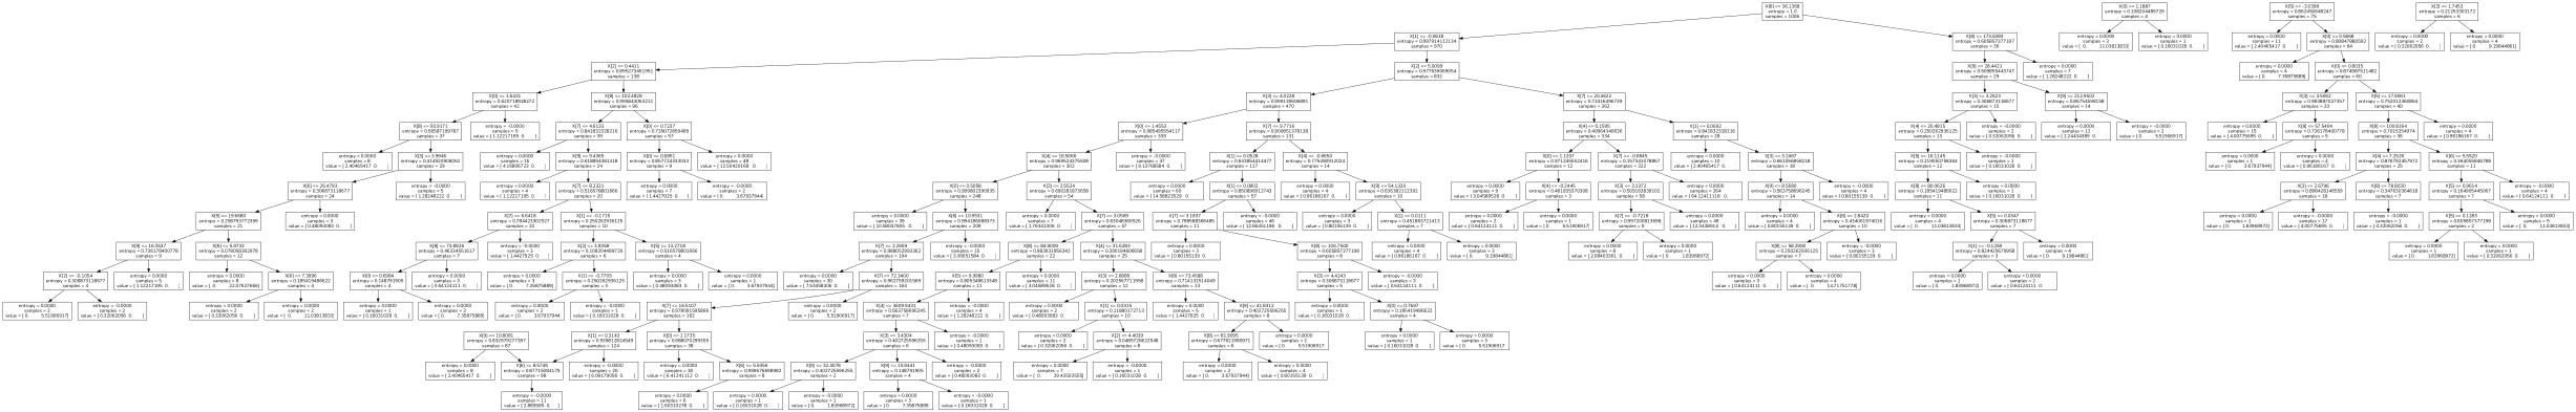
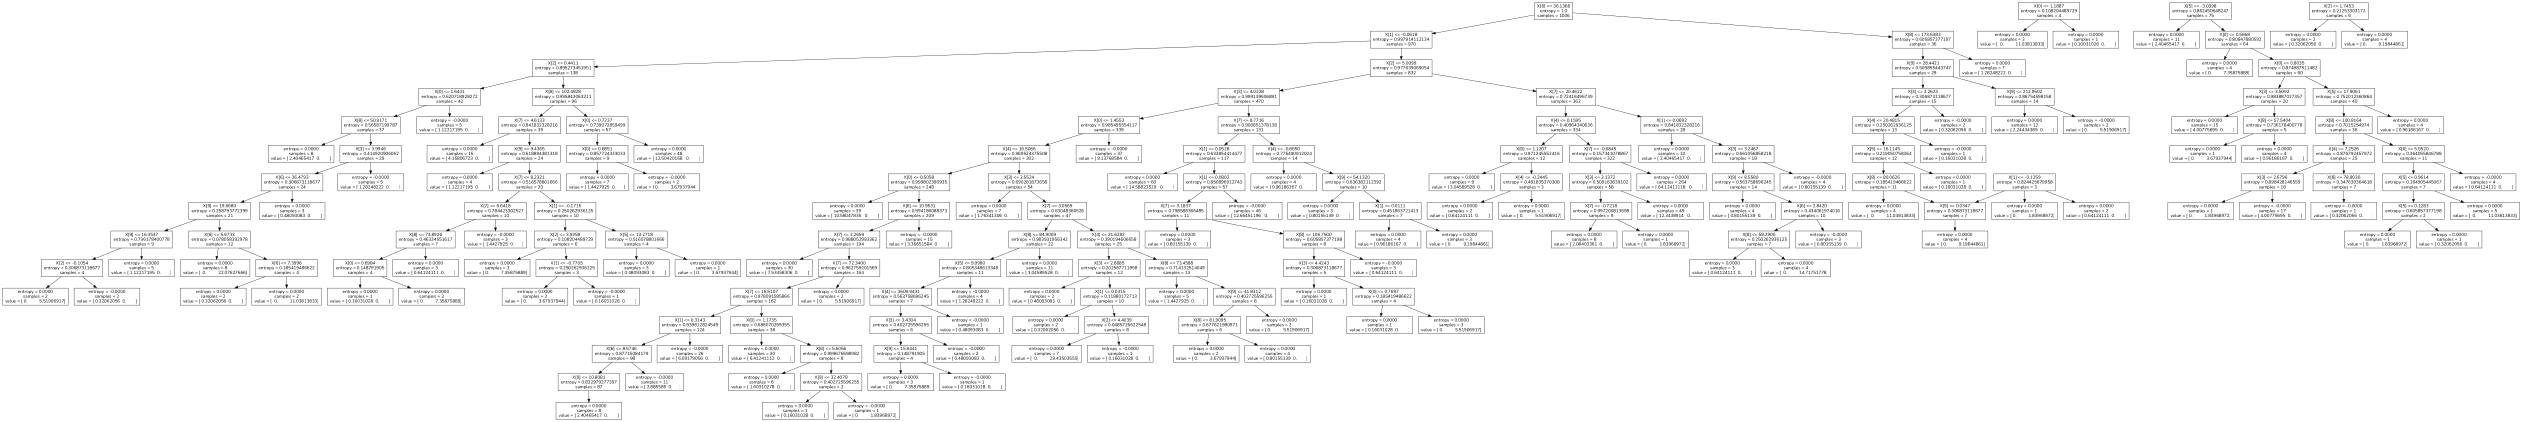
  digraph {
    fontname=Nunito
    node [fontname=Nunito shape=box]
    edge [fontname=Nunito]
    n1 [label="X[6] <= 36.1368\nentropy = 1.0\nsamples = 1006"]
    n2 [label="X[1] <= -0.0618\nentropy = 0.997914112134\nsamples = 970"]
    n3 [label="X[8] <= 173.6383\nentropy = 0.605857377197\nsamples = 36"]
    n4 [label="X[2] <= 0.4411\nentropy = 0.895273451951\nsamples = 138"]
    n5 [label="X[2] <= 5.0099\nentropy = 0.977639069054\nsamples = 832"]
    n6 [label="X[9] <= 28.4421\nentropy = 0.509855443747\nsamples = 29"]
    n7 [label="entropy = 0.0000\nsamples = 7\nvalue = [ 1.28248222  0.        ]"]
    n8 [label="X[0] <= 1.6431\nentropy = 0.620718928272\nsamples = 42"]
    n9 [label="X[8] <= 102.4828\nentropy = 0.995843063211\nsamples = 96"]
    n10 [label="X[3] <= 4.0228\nentropy = 0.999139606891\nsamples = 470"]
    n11 [label="X[7] <= 20.4622\nentropy = 0.72416496739\nsamples = 362"]
    n12 [label="X[8] <= 50.9171\nentropy = 0.56587199787\nsamples = 37"]
    n13 [label="entropy = -0.0000\nsamples = 5\nvalue = [ 1.12217195  0.        ]"]
    n14 [label="X[7] <= 4.6133\nentropy = 0.841832328216\nsamples = 39"]
    n15 [label="X[0] <= 0.7237\nentropy = 0.739072859499\nsamples = 57"]
    n16 [label="entropy = 0.0000\nsamples = 8\nvalue = [ 2.40465417  0.        ]"]
    n17 [label="X[3] <= 3.9946\nentropy = 0.414920906062\nsamples = 29"]
    n18 [label="X[6] <= 26.4793\nentropy = 0.306873118677\nsamples = 24"]
    n19 [label="entropy = -0.0000\nsamples = 5\nvalue = [ 1.28248222  0.        ]"]
    n20 [label="X[9] <= 19.6680\nentropy = 0.258793772399\nsamples = 21"]
    n21 [label="entropy = 0.0000\nsamples = 3\nvalue = [ 0.48093083  0.        ]"]
    n22 [label="X[9] <= 16.3537\nentropy = 0.736178400778\nsamples = 9"]
    n23 [label="X[6] <= 5.9733\nentropy = 0.078058392978\nsamples = 12"]
    n24 [label="X[2] <= -0.1054\nentropy = 0.306873118677\nsamples = 4"]
    n25 [label="entropy = 0.0000\nsamples = 5\nvalue = [ 1.12217195  0.        ]"]
    n26 [label="entropy = 0.0000\nsamples = 8\nvalue = [  0.          22.07627666]"]
    n27 [label="X[6] <= 7.3996\nentropy = 0.185419486622\nsamples = 4"]
    n28 [label="entropy = 0.0000\nsamples = 2\nvalue = [ 0.          5.51906917]"]
    n29 [label="entropy = -0.0000\nsamples = 2\nvalue = [ 0.32062056  0.        ]"]
    n30 [label="entropy = 0.0000\nsamples = 2\nvalue = [ 0.32062056  0.        ]"]
    n31 [label="entropy = 0.0000\nsamples = 2\nvalue = [  0.          11.03813833]"]
    n32 [label="entropy = 0.0000\nsamples = 15\nvalue = [ 4.16806723  0.        ]"]
    n33 [label="X[9] <= 9.4365\nentropy = 0.618894381318\nsamples = 24"]
    n34 [label="X[0] <= 0.6851\nentropy = 0.857724333033\nsamples = 9"]
    n35 [label="entropy = 0.0000\nsamples = 48\nvalue = [ 12.50420168   0.        ]"]
    n36 [label="entropy = 0.0000\nsamples = 4\nvalue = [ 1.12217195  0.        ]"]
    n37 [label="X[7] <= 8.2321\nentropy = 0.516578801666\nsamples = 20"]
    n38 [label="X[7] <= 6.6418\nentropy = 0.784423302527\nsamples = 10"]
    n39 [label="X[1] <= -0.1715\nentropy = 0.250262936125\nsamples = 10"]
    n40 [label="X[8] <= 73.8926\nentropy = 0.46334551617\nsamples = 7"]
    n41 [label="entropy = -0.0000\nsamples = 3\nvalue = [ 1.4427925  0.       ]"]
    n42 [label="X[2] <= 3.9358\nentropy = 0.108204489729\nsamples = 6"]
    n43 [label="X[5] <= 13.2718\nentropy = 0.516578801666\nsamples = 4"]
    n44 [label="X[0] <= 0.6984\nentropy = 0.148791905\nsamples = 4"]
    n45 [label="entropy = 0.0000\nsamples = 3\nvalue = [ 0.64124111  0.        ]"]
    n46 [label="entropy = 0.0000\nsamples = 1\nvalue = [ 0.16031028  0.        ]"]
    n47 [label="entropy = 0.0000\nsamples = 3\nvalue = [ 0.          7.35875889]"]
    n48 [label="entropy = 0.0000\nsamples = 3\nvalue = [ 0.          7.35875889]"]
    n49 [label="X[1] <= -0.7705\nentropy = 0.250262936125\nsamples = 3"]
    n50 [label="entropy = 0.0000\nsamples = 3\nvalue = [ 0.48093083  0.        ]"]
    n51 [label="entropy = 0.0000\nsamples = 1\nvalue = [ 0.          3.67937944]"]
    n52 [label="entropy = 0.0000\nsamples = 2\nvalue = [ 0.          3.67937944]"]
    n53 [label="entropy = -0.0000\nsamples = 1\nvalue = [ 0.16031028  0.        ]"]
    n54 [label="entropy = 0.0000\nsamples = 7\nvalue = [ 1.4427925  0.       ]"]
    n55 [label="entropy = -0.0000\nsamples = 2\nvalue = [ 0.          3.67937944]"]
    n56 [label="X[0] <= 1.4553\nentropy = 0.985495554117\nsamples = 339"]
    n57 [label="X[7] <= 9.7716\nentropy = 0.900851378138\nsamples = 131"]
    n58 [label="X[4] <= 0.1595\nentropy = 0.40964340636\nsamples = 334"]
    n59 [label="X[1] <= 0.0692\nentropy = 0.841832328216\nsamples = 28"]
    n60 [label="X[4] <= 16.5066\nentropy = 0.969524375508\nsamples = 302"]
    n61 [label="entropy = -0.0000\nsamples = 37\nvalue = [ 9.13768584  0.        ]"]
    n62 [label="X[1] <= 0.0528\nentropy = 0.633854414477\nsamples = 117"]
    n63 [label="X[4] <= -0.6650\nentropy = 0.775490912024\nsamples = 14"]
    n64 [label="X[0] <= 0.5058\nentropy = 0.999802390935\nsamples = 248"]
    n65 [label="X[3] <= 2.5524\nentropy = 0.690281873658\nsamples = 54"]
    n66 [label="entropy = 0.0000\nsamples = 39\nvalue = [ 10.58047835   0.        ]"]
    n67 [label="X[6] <= 10.9531\nentropy = 0.994186088373\nsamples = 209"]
    n68 [label="entropy = 0.0000\nsamples = 7\nvalue = [ 1.76341306  0.        ]"]
    n69 [label="X[7] <= 3.0569\nentropy = 0.63048366526\nsamples = 47"]
    n70 [label="X[7] <= 2.2659\nentropy = 0.988052993362\nsamples = 194"]
    n71 [label="entropy = -0.0000\nsamples = 15\nvalue = [ 3.36651584  0.        ]"]
    n72 [label="entropy = 0.0000\nsamples = 30\nvalue = [ 7.53458306  0.        ]"]
    n73 [label="X[7] <= 72.3400\nentropy = 0.962759201569\nsamples = 164"]
    n74 [label="X[7] <= 16.5107\nentropy = 0.978091595866\nsamples = 162"]
    n75 [label="entropy = 0.0000\nsamples = 2\nvalue = [ 0.          5.51906917]"]
    n76 [label="X[1] <= 0.3143\nentropy = 0.939812824549\nsamples = 124"]
    n77 [label="X[0] <= 1.1735\nentropy = 0.688070299355\nsamples = 38"]
    n78 [label="X[6] <= 8.5746\nentropy = 0.87715084179\nsamples = 98"]
    n79 [label="entropy = -0.0000\nsamples = 26\nvalue = [ 6.09179056  0.        ]"]
    n80 [label="entropy = 0.0000\nsamples = 30\nvalue = [ 6.41241112  0.        ]"]
    n81 [label="X[6] <= 5.5056\nentropy = 0.999676698982\nsamples = 8"]
    n82 [label="X[9] <= 10.8081\nentropy = 0.832979277397\nsamples = 87"]
    n83 [label="entropy = -0.0000\nsamples = 11\nvalue = [ 2.885585  0.      ]"]
    n84 [label="entropy = 0.0000\nsamples = 8\nvalue = [ 2.40465417  0.        ]"]
    n85 [label="X[0] <= 1.1887\nentropy = 0.108204489729\nsamples = 4"]
    n86 [label="entropy = 0.0000\nsamples = 3\nvalue = [  0.          11.03813833]"]
    n87 [label="entropy = 0.0000\nsamples = 1\nvalue = [ 0.16031028  0.        ]"]
    n88 [label="X[5] <= -3.0398\nentropy = 0.862450648247\nsamples = 75"]
    n89 [label="entropy = 0.0000\nsamples = 11\nvalue = [ 2.40465417  0.        ]"]
    n90 [label="X[0] <= 0.5668\nentropy = 0.80847880592\nsamples = 64"]
    n91 [label="entropy = 0.0000\nsamples = 4\nvalue = [ 0.          7.35875889]"]
    n92 [label="X[0] <= 0.8035\nentropy = 0.874987511482\nsamples = 60"]
    n93 [label="X[3] <= 3.5092\nentropy = 0.983887027357\nsamples = 20"]
    n94 [label="X[5] <= 17.9061\nentropy = 0.752012360864\nsamples = 40"]
    n95 [label="entropy = 0.0000\nsamples = 15\nvalue = [ 4.00775695  0.        ]"]
    n96 [label="X[8] <= 57.5404\nentropy = 0.736178400778\nsamples = 5"]
    n97 [label="X[8] <= 100.8164\nentropy = 0.7015254974\nsamples = 36"]
    n98 [label="entropy = 0.0000\nsamples = 4\nvalue = [ 0.96186167  0.        ]"]
    n99 [label="entropy = 0.0000\nsamples = 1\nvalue = [ 0.          3.67937944]"]
    n100 [label="entropy = 0.0000\nsamples = 4\nvalue = [ 0.96186167  0.        ]"]
    n101 [label="X[4] <= 7.2526\nentropy = 0.876792457972\nsamples = 25"]
    n102 [label="X[6] <= 5.5520\nentropy = 0.364055846788\nsamples = 11"]
    n103 [label="X[3] <= 2.6796\nentropy = 0.898428146559\nsamples = 18"]
    n104 [label="X[8] <= 78.8030\nentropy = 0.347630364618\nsamples = 7"]
    n105 [label="X[5] <= 0.9614\nentropy = 0.164905445067\nsamples = 7"]
    n106 [label="entropy = -0.0000\nsamples = 4\nvalue = [ 0.64124111  0.        ]"]
    n107 [label="entropy = 0.0000\nsamples = 1\nvalue = [ 0.          1.83968972]"]
    n108 [label="entropy = -0.0000\nsamples = 17\nvalue = [ 4.00775695  0.        ]"]
    n109 [label="entropy = -0.0000\nsamples = 1\nvalue = [ 0.32062056  0.        ]"]
    n110 [label="X[2] <= 1.7453\nentropy = 0.21253303172\nsamples = 6"]
    n111 [label="entropy = 0.0000\nsamples = 2\nvalue = [ 0.32062056  0.        ]"]
    n112 [label="entropy = 0.0000\nsamples = 4\nvalue = [ 0.          9.19844861]"]
    n113 [label="X[5] <= 0.1283\nentropy = 0.605857377198\nsamples = 2"]
    n114 [label="entropy = 0.0000\nsamples = 5\nvalue = [  0.          11.03813833]"]
    n115 [label="entropy = 0.0000\nsamples = 1\nvalue = [ 0.          1.83968972]"]
    n116 [label="entropy = 0.0000\nsamples = 1\nvalue = [ 0.32062056  0.        ]"]
    n117 [label="entropy = 0.0000\nsamples = 6\nvalue = [ 1.60310278  0.        ]"]
    n118 [label="X[9] <= 32.4078\nentropy = 0.402725596255\nsamples = 2"]
    n119 [label="entropy = 0.0000\nsamples = 1\nvalue = [ 0.16031028  0.        ]"]
    n120 [label="entropy = -0.0000\nsamples = 1\nvalue = [ 0.          1.83968972]"]
    n121 [label="X[8] <= 84.9009\nentropy = 0.983931956342\nsamples = 22"]
    n122 [label="X[4] <= 31.6283\nentropy = 0.390194606658\nsamples = 25"]
    n123 [label="X[5] <= 9.9980\nentropy = 0.805348613348\nsamples = 11"]
    n124 [label="entropy = 0.0000\nsamples = 11\nvalue = [ 3.04589528  0.        ]"]
    n125 [label="X[3] <= 2.6885\nentropy = 0.202567711958\nsamples = 12"]
    n126 [label="X[8] <= 73.4588\nentropy = 0.714132514049\nsamples = 13"]
    n127 [label="X[4] <= 3609.9431\nentropy = 0.563758696245\nsamples = 7"]
    n128 [label="entropy = -0.0000\nsamples = 4\nvalue = [ 1.28248222  0.        ]"]
    n129 [label="X[3] <= 3.4304\nentropy = 0.402725596255\nsamples = 6"]
    n130 [label="entropy = -0.0000\nsamples = 1\nvalue = [ 0.48093083  0.        ]"]
    n131 [label="X[9] <= 15.9441\nentropy = 0.148791905\nsamples = 4"]
    n132 [label="entropy = -0.0000\nsamples = 2\nvalue = [ 0.48093083  0.        ]"]
    n133 [label="entropy = 0.0000\nsamples = 3\nvalue = [ 0.          7.35875889]"]
    n134 [label="entropy = -0.0000\nsamples = 1\nvalue = [ 0.16031028  0.        ]"]
    n135 [label="entropy = 0.0000\nsamples = 2\nvalue = [ 0.48093083  0.        ]"]
    n136 [label="X[1] <= 0.0315\nentropy = 0.11880172713\nsamples = 10"]
    n137 [label="entropy = 0.0000\nsamples = 5\nvalue = [ 1.4427925  0.       ]"]
    n138 [label="X[9] <= 41.8312\nentropy = 0.402725596255\nsamples = 8"]
    n139 [label="entropy = 0.0000\nsamples = 2\nvalue = [ 0.32062056  0.        ]"]
    n140 [label="X[2] <= 4.4039\nentropy = 0.0485726622548\nsamples = 8"]
    n141 [label="entropy = 0.0000\nsamples = 7\nvalue = [  0.          29.43503555]"]
    n142 [label="entropy = -0.0000\nsamples = 1\nvalue = [ 0.16031028  0.        ]"]
    n143 [label="X[8] <= 81.9095\nentropy = 0.677621980971\nsamples = 6"]
    n144 [label="entropy = 0.0000\nsamples = 2\nvalue = [ 0.          5.51906917]"]
    n145 [label="entropy = 0.0000\nsamples = 2\nvalue = [ 0.          3.67937944]"]
    n146 [label="entropy = 0.0000\nsamples = 4\nvalue = [ 0.80155139  0.        ]"]
    n147 [label="entropy = 0.0000\nsamples = 60\nvalue = [ 14.58823529   0.        ]"]
    n148 [label="X[1] <= 0.0802\nentropy = 0.850896912743\nsamples = 57"]
    n149 [label="entropy = 0.0000\nsamples = 4\nvalue = [ 0.96186167  0.        ]"]
    n150 [label="X[9] <= 54.1320\nentropy = 0.636382112392\nsamples = 10"]
    n151 [label="X[7] <= 3.1837\nentropy = 0.798588366485\nsamples = 11"]
    n152 [label="entropy = -0.0000\nsamples = 46\nvalue = [ 12.66451196   0.        ]"]
    n153 [label="entropy = 0.0000\nsamples = 3\nvalue = [ 0.80155139  0.        ]"]
    n154 [label="X[8] <= 106.7500\nentropy = 0.605857377198\nsamples = 8"]
    n155 [label="X[3] <= 4.4243\nentropy = 0.306873118677\nsamples = 5"]
    n156 [label="entropy = -0.0000\nsamples = 3\nvalue = [ 0.64124111  0.        ]"]
    n157 [label="entropy = 0.0000\nsamples = 1\nvalue = [ 0.16031028  0.        ]"]
    n158 [label="X[0] <= 0.7697\nentropy = 0.185419486622\nsamples = 4"]
    n159 [label="entropy = 0.0000\nsamples = 1\nvalue = [ 0.16031028  0.        ]"]
    n160 [label="entropy = 0.0000\nsamples = 3\nvalue = [ 0.          5.51906917]"]
    n161 [label="entropy = 0.0000\nsamples = 3\nvalue = [ 0.80155139  0.        ]"]
    n162 [label="X[1] <= 0.0111\nentropy = 0.451863721413\nsamples = 7"]
    n163 [label="entropy = 0.0000\nsamples = 4\nvalue = [ 0.96186167  0.        ]"]
    n164 [label="entropy = 0.0000\nsamples = 3\nvalue = [ 0.          9.19844861]"]
    n165 [label="X[0] <= 1.1207\nentropy = 0.971245552416\nsamples = 12"]
    n166 [label="X[7] <= -0.6845\nentropy = 0.157341078867\nsamples = 322"]
    n167 [label="entropy = 0.0000\nsamples = 10\nvalue = [ 2.40465417  0.        ]"]
    n168 [label="X[3] <= 3.2467\nentropy = 0.661056858218\nsamples = 18"]
    n169 [label="entropy = 0.0000\nsamples = 9\nvalue = [ 3.04589528  0.        ]"]
    n170 [label="X[4] <= -0.2445\nentropy = 0.481835370308\nsamples = 3"]
    n171 [label="X[3] <= 3.1372\nentropy = 0.509163839102\nsamples = 58"]
    n172 [label="entropy = 0.0000\nsamples = 264\nvalue = [ 64.12411118   0.        ]"]
    n173 [label="entropy = 0.0000\nsamples = 2\nvalue = [ 0.64124111  0.        ]"]
    n174 [label="entropy = 0.0000\nsamples = 1\nvalue = [ 0.          5.51906917]"]
    n175 [label="X[7] <= -0.7218\nentropy = 0.997200813698\nsamples = 9"]
    n176 [label="entropy = 0.0000\nsamples = 49\nvalue = [ 12.3438914   0.       ]"]
    n177 [label="entropy = 0.0000\nsamples = 8\nvalue = [ 2.08403361  0.        ]"]
    n178 [label="entropy = 0.0000\nsamples = 1\nvalue = [ 0.          1.83968972]"]
    n179 [label="X[9] <= 8.5580\nentropy = 0.563758696245\nsamples = 14"]
    n180 [label="entropy = -0.0000\nsamples = 4\nvalue = [ 0.80155139  0.        ]"]
    n181 [label="entropy = 0.0000\nsamples = 4\nvalue = [ 0.80155139  0.        ]"]
    n182 [label="X[6] <= 2.8420\nentropy = 0.434061974016\nsamples = 10"]
    n183 [label="X[8] <= 58.2900\nentropy = 0.250262936125\nsamples = 7"]
    n184 [label="entropy = -0.0000\nsamples = 3\nvalue = [ 0.80155139  0.        ]"]
    n185 [label="entropy = 0.0000\nsamples = 3\nvalue = [ 0.64124111  0.        ]"]
    n186 [label="entropy = 0.0000\nsamples = 4\nvalue = [  0.          14.71751778]"]
    n187 [label="X[3] <= 3.2623\nentropy = 0.306873118677\nsamples = 15"]
    n188 [label="X[9] <= 212.9502\nentropy = 0.86754598158\nsamples = 14"]
    n189 [label="X[4] <= 20.4815\nentropy = 0.250262936125\nsamples = 13"]
    n190 [label="entropy = -0.0000\nsamples = 2\nvalue = [ 0.32062056  0.        ]"]
    n191 [label="entropy = 0.0000\nsamples = 12\nvalue = [ 2.24434389  0.        ]"]
    n192 [label="entropy = -0.0000\nsamples = 2\nvalue = [ 0.          5.51906917]"]
    n193 [label="X[5] <= 16.1145\nentropy = 0.219050758364\nsamples = 12"]
    n194 [label="entropy = -0.0000\nsamples = 1\nvalue = [ 0.16031028  0.        ]"]
    n195 [label="X[8] <= 80.0626\nentropy = 0.185419486622\nsamples = 11"]
    n196 [label="entropy = 0.0000\nsamples = 1\nvalue = [ 0.16031028  0.        ]"]
    n197 [label="entropy = 0.0000\nsamples = 4\nvalue = [  0.          11.03813833]"]
    n198 [label="X[5] <= 0.0347\nentropy = 0.306873118677\nsamples = 7"]
    n199 [label="X[1] <= -0.1259\nentropy = 0.824425679958\nsamples = 3"]
    n200 [label="entropy = 0.0000\nsamples = 4\nvalue = [ 0.          9.19844861]"]
    n201 [label="entropy = 0.0000\nsamples = 1\nvalue = [ 0.          1.83968972]"]
    n202 [label="entropy = 0.0000\nsamples = 2\nvalue = [ 0.64124111  0.        ]"]
    n1 -> n2
    n1 -> n3
    n2 -> n4
    n2 -> n5
    n3 -> n6
    n3 -> n7
    n4 -> n8
    n4 -> n9
    n5 -> n10
    n5 -> n11
    n6 -> n187
    n6 -> n188
    n8 -> n12
    n8 -> n13
    n9 -> n14
    n9 -> n15
    n10 -> n56
    n10 -> n57
    n11 -> n58
    n11 -> n59
    n12 -> n16
    n12 -> n17
    n14 -> n32
    n14 -> n33
    n15 -> n34
    n15 -> n35
    n17 -> n18
    n17 -> n19
    n18 -> n20
    n18 -> n21
    n20 -> n22
    n20 -> n23
    n22 -> n24
    n22 -> n25
    n23 -> n26
    n23 -> n27
    n24 -> n28
    n24 -> n29
    n27 -> n30
    n27 -> n31
    n33 -> n36
    n33 -> n37
    n34 -> n54
    n34 -> n55
    n37 -> n38
    n37 -> n39
    n38 -> n40
    n38 -> n41
    n39 -> n42
    n39 -> n43
    n40 -> n44
    n40 -> n45
    n42 -> n48
    n42 -> n49
    n43 -> n50
    n43 -> n51
    n44 -> n46
    n44 -> n47
    n49 -> n52
    n49 -> n53
    n56 -> n60
    n56 -> n61
    n57 -> n62
    n57 -> n63
    n58 -> n165
    n58 -> n166
    n59 -> n167
    n59 -> n168
    n60 -> n64
    n60 -> n65
    n62 -> n147
    n62 -> n148
    n63 -> n149
    n63 -> n150
    n64 -> n66
    n64 -> n67
    n65 -> n68
    n65 -> n69
    n67 -> n70
    n67 -> n71
    n69 -> n121
    n69 -> n122
    n70 -> n72
    n70 -> n73
    n73 -> n74
    n73 -> n75
    n74 -> n76
    n74 -> n77
    n76 -> n78
    n76 -> n79
    n77 -> n80
    n77 -> n81
-   n82 -> n78
+   n78 -> n82
    n78 -> n83
    n81 -> n117
-   n129 -> n118
+   n81 -> n118
    n82 -> n84
    n85 -> n86
    n85 -> n87
    n88 -> n89
    n88 -> n90
    n90 -> n91
    n90 -> n92
    n92 -> n93
    n92 -> n94
    n93 -> n95
    n93 -> n96
    n94 -> n97
    n94 -> n98
    n96 -> n99
    n96 -> n100
    n97 -> n101
    n97 -> n102
    n101 -> n103
    n101 -> n104
    n102 -> n105
    n102 -> n106
    n103 -> n107
    n103 -> n108
    n104 -> n109
    n105 -> n113
    n105 -> n114
    n110 -> n111
    n110 -> n112
    n113 -> n115
    n113 -> n116
    n118 -> n119
    n118 -> n120
    n121 -> n123
    n121 -> n124
    n122 -> n125
    n122 -> n126
    n123 -> n127
    n123 -> n128
    n125 -> n135
    n125 -> n136
    n126 -> n137
    n126 -> n138
    n127 -> n129
    n127 -> n130
    n129 -> n131
    n129 -> n132
    n131 -> n133
    n131 -> n134
    n136 -> n139
    n136 -> n140
    n138 -> n143
    n138 -> n144
    n140 -> n141
    n140 -> n142
    n143 -> n145
    n143 -> n146
    n148 -> n151
    n148 -> n152
    n150 -> n161
    n150 -> n162
    n151 -> n153
    n151 -> n154
    n154 -> n155
    n154 -> n156
    n155 -> n157
    n155 -> n158
    n158 -> n159
    n158 -> n160
    n162 -> n163
    n162 -> n164
    n165 -> n169
    n165 -> n170
    n166 -> n171
    n166 -> n172
    n168 -> n179
    n168 -> n180
    n170 -> n173
    n170 -> n174
    n171 -> n175
    n171 -> n176
    n175 -> n177
    n175 -> n178
    n179 -> n181
    n179 -> n182
    n182 -> n183
    n182 -> n184
    n183 -> n185
    n183 -> n186
    n187 -> n189
    n187 -> n190
    n188 -> n191
    n188 -> n192
    n189 -> n193
    n189 -> n194
    n193 -> n195
    n193 -> n196
    n195 -> n197
    n195 -> n198
-   n198 -> n199
+   n199 -> n198
    n198 -> n200
    n199 -> n201
    n199 -> n202
  }
